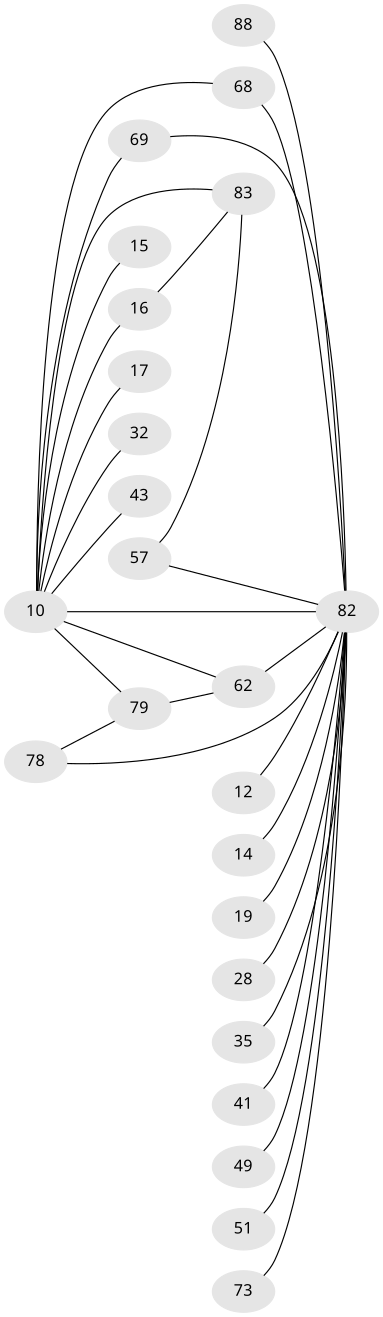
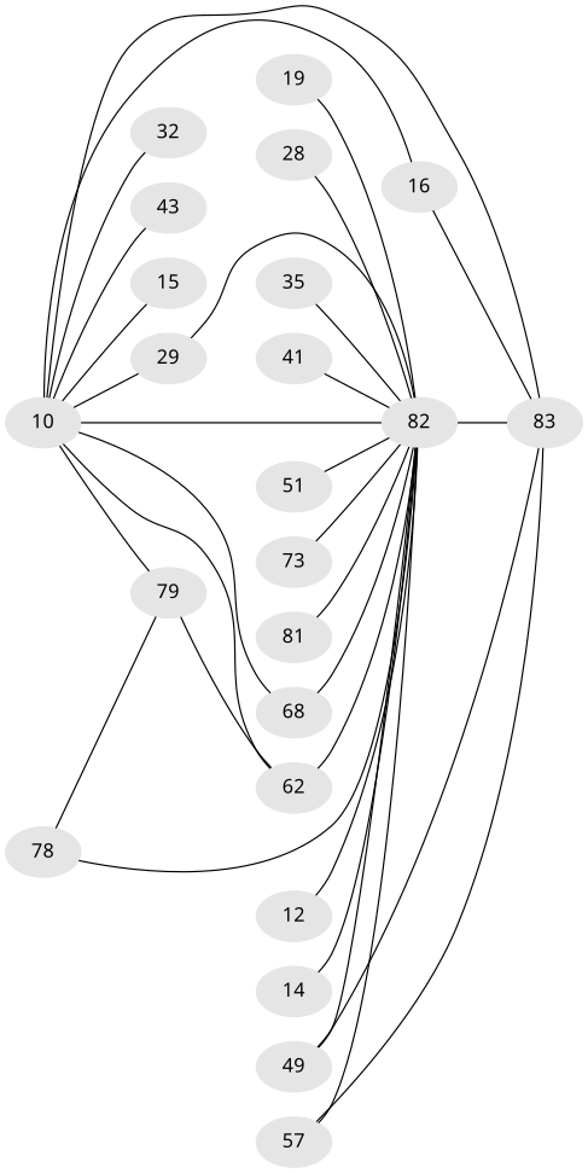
  graph {
    fontname="Noto Sans"
    rankdir=LR
    node [color=gray90 fontname="Noto Sans" style=filled]
    edge [fontname="Noto Sans" weight=2]
    10 [super="+8+7"]
    15
    16
-   17
    n5 [label=32]
    43
    62
    68 [super="+58"]
-   69 [super="+63+55+36"]
+   69 [super="+63+55+36" label=29]
    79 [super="+76+77"]
    82 [super="+13+54+18+75+59+70"]
    83 [super="+80+24+56+72"]
    12
    14
    19
    28
    35
    n18 [label=41]
    49
    51
    57
    73
    78 [super="+64+74"]
-   81 [label=88]
+   81
    10 -- 15
    10 -- 16 [weight=""]
-   10 -- 17
    10 -- n5
    10 -- 43
    10 -- 62 [weight=""]
    10 -- 68 [weight=""]
    10 -- 69 [weight=6]
    10 -- 79 [weight=8]
    10 -- 82 [weight=28]
    10 -- 83 [weight=15]
    16 -- 83 [weight=""]
    62 -- 82 [weight=""]
    68 -- 82
    69 -- 82 [weight=3]
    79 -- 62 [weight=3]
+   82 -- 83 [weight=15]
    12 -- 82 [weight=""]
    14 -- 82
    19 -- 82
    28 -- 82
    35 -- 82
    n18 -- 82
    49 -- 82 [weight=""]
+   49 -- 83 [weight=""]
    51 -- 82
    57 -- 82 [weight=""]
    57 -- 83 [weight=""]
    73 -- 82
    78 -- 79 [weight=3]
    78 -- 82 [weight=5]
    81 -- 82
  }
